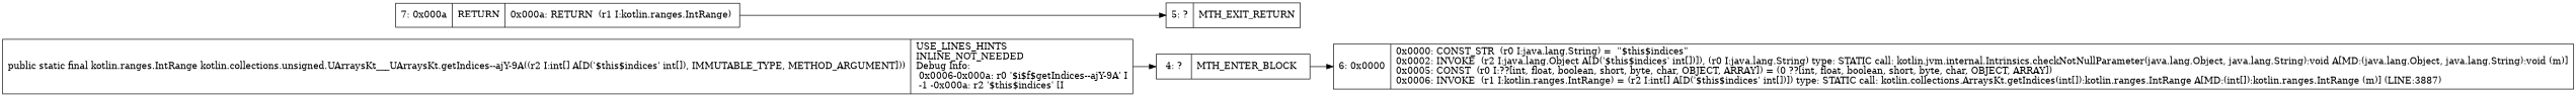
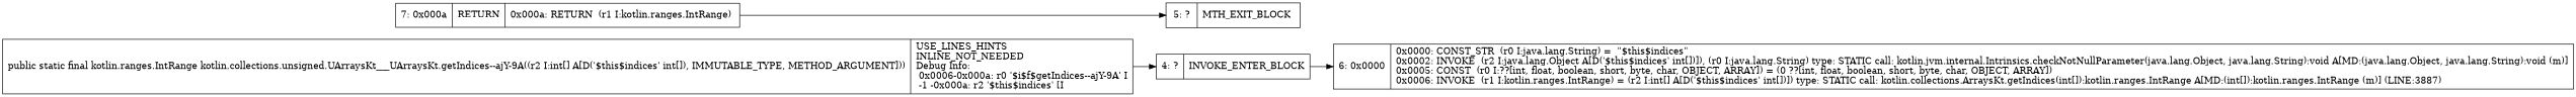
  digraph {
    rankdir=LR
    node [shape=record]
-   n1 [label="{4\:\ ?|MTH_ENTER_BLOCK\l}"]
+   n1 [label="{4\:\ ?|INVOKE_ENTER_BLOCK\l}"]
    n2 [label="{6\:\ 0x0000|0x0000: CONST_STR  (r0 I:java.lang.String) =  \"$this$indices\" \l0x0002: INVOKE  (r2 I:java.lang.Object A[D('$this$indices' int[])]), (r0 I:java.lang.String) type: STATIC call: kotlin.jvm.internal.Intrinsics.checkNotNullParameter(java.lang.Object, java.lang.String):void A[MD:(java.lang.Object, java.lang.String):void (m)]\l0x0005: CONST  (r0 I:??[int, float, boolean, short, byte, char, OBJECT, ARRAY]) = (0 ??[int, float, boolean, short, byte, char, OBJECT, ARRAY]) \l0x0006: INVOKE  (r1 I:kotlin.ranges.IntRange) = (r2 I:int[] A[D('$this$indices' int[])]) type: STATIC call: kotlin.collections.ArraysKt.getIndices(int[]):kotlin.ranges.IntRange A[MD:(int[]):kotlin.ranges.IntRange (m)] (LINE:3887)\l}"]
    n3 [label="{7\:\ 0x000a|RETURN\l|0x000a: RETURN  (r1 I:kotlin.ranges.IntRange) \l}"]
-   n4 [label="{5\:\ ?|MTH_EXIT_RETURN\l}"]
+   n4 [label="{5\:\ ?|MTH_EXIT_BLOCK\l}"]
    n5 [label="{public static final kotlin.ranges.IntRange kotlin.collections.unsigned.UArraysKt___UArraysKt.getIndices\-\-ajY\-9A((r2 I:int[] A[D('$this$indices' int[]), IMMUTABLE_TYPE, METHOD_ARGUMENT]))  | USE_LINES_HINTS\lINLINE_NOT_NEEDED\lDebug Info:\l  0x0006\-0x000a: r0 '$i$f$getIndices\-\-ajY\-9A' I\l  \-1 \-0x000a: r2 '$this$indices' [I\l}"]
    n1 -> n2
    n3 -> n4
    n5 -> n1
  }
